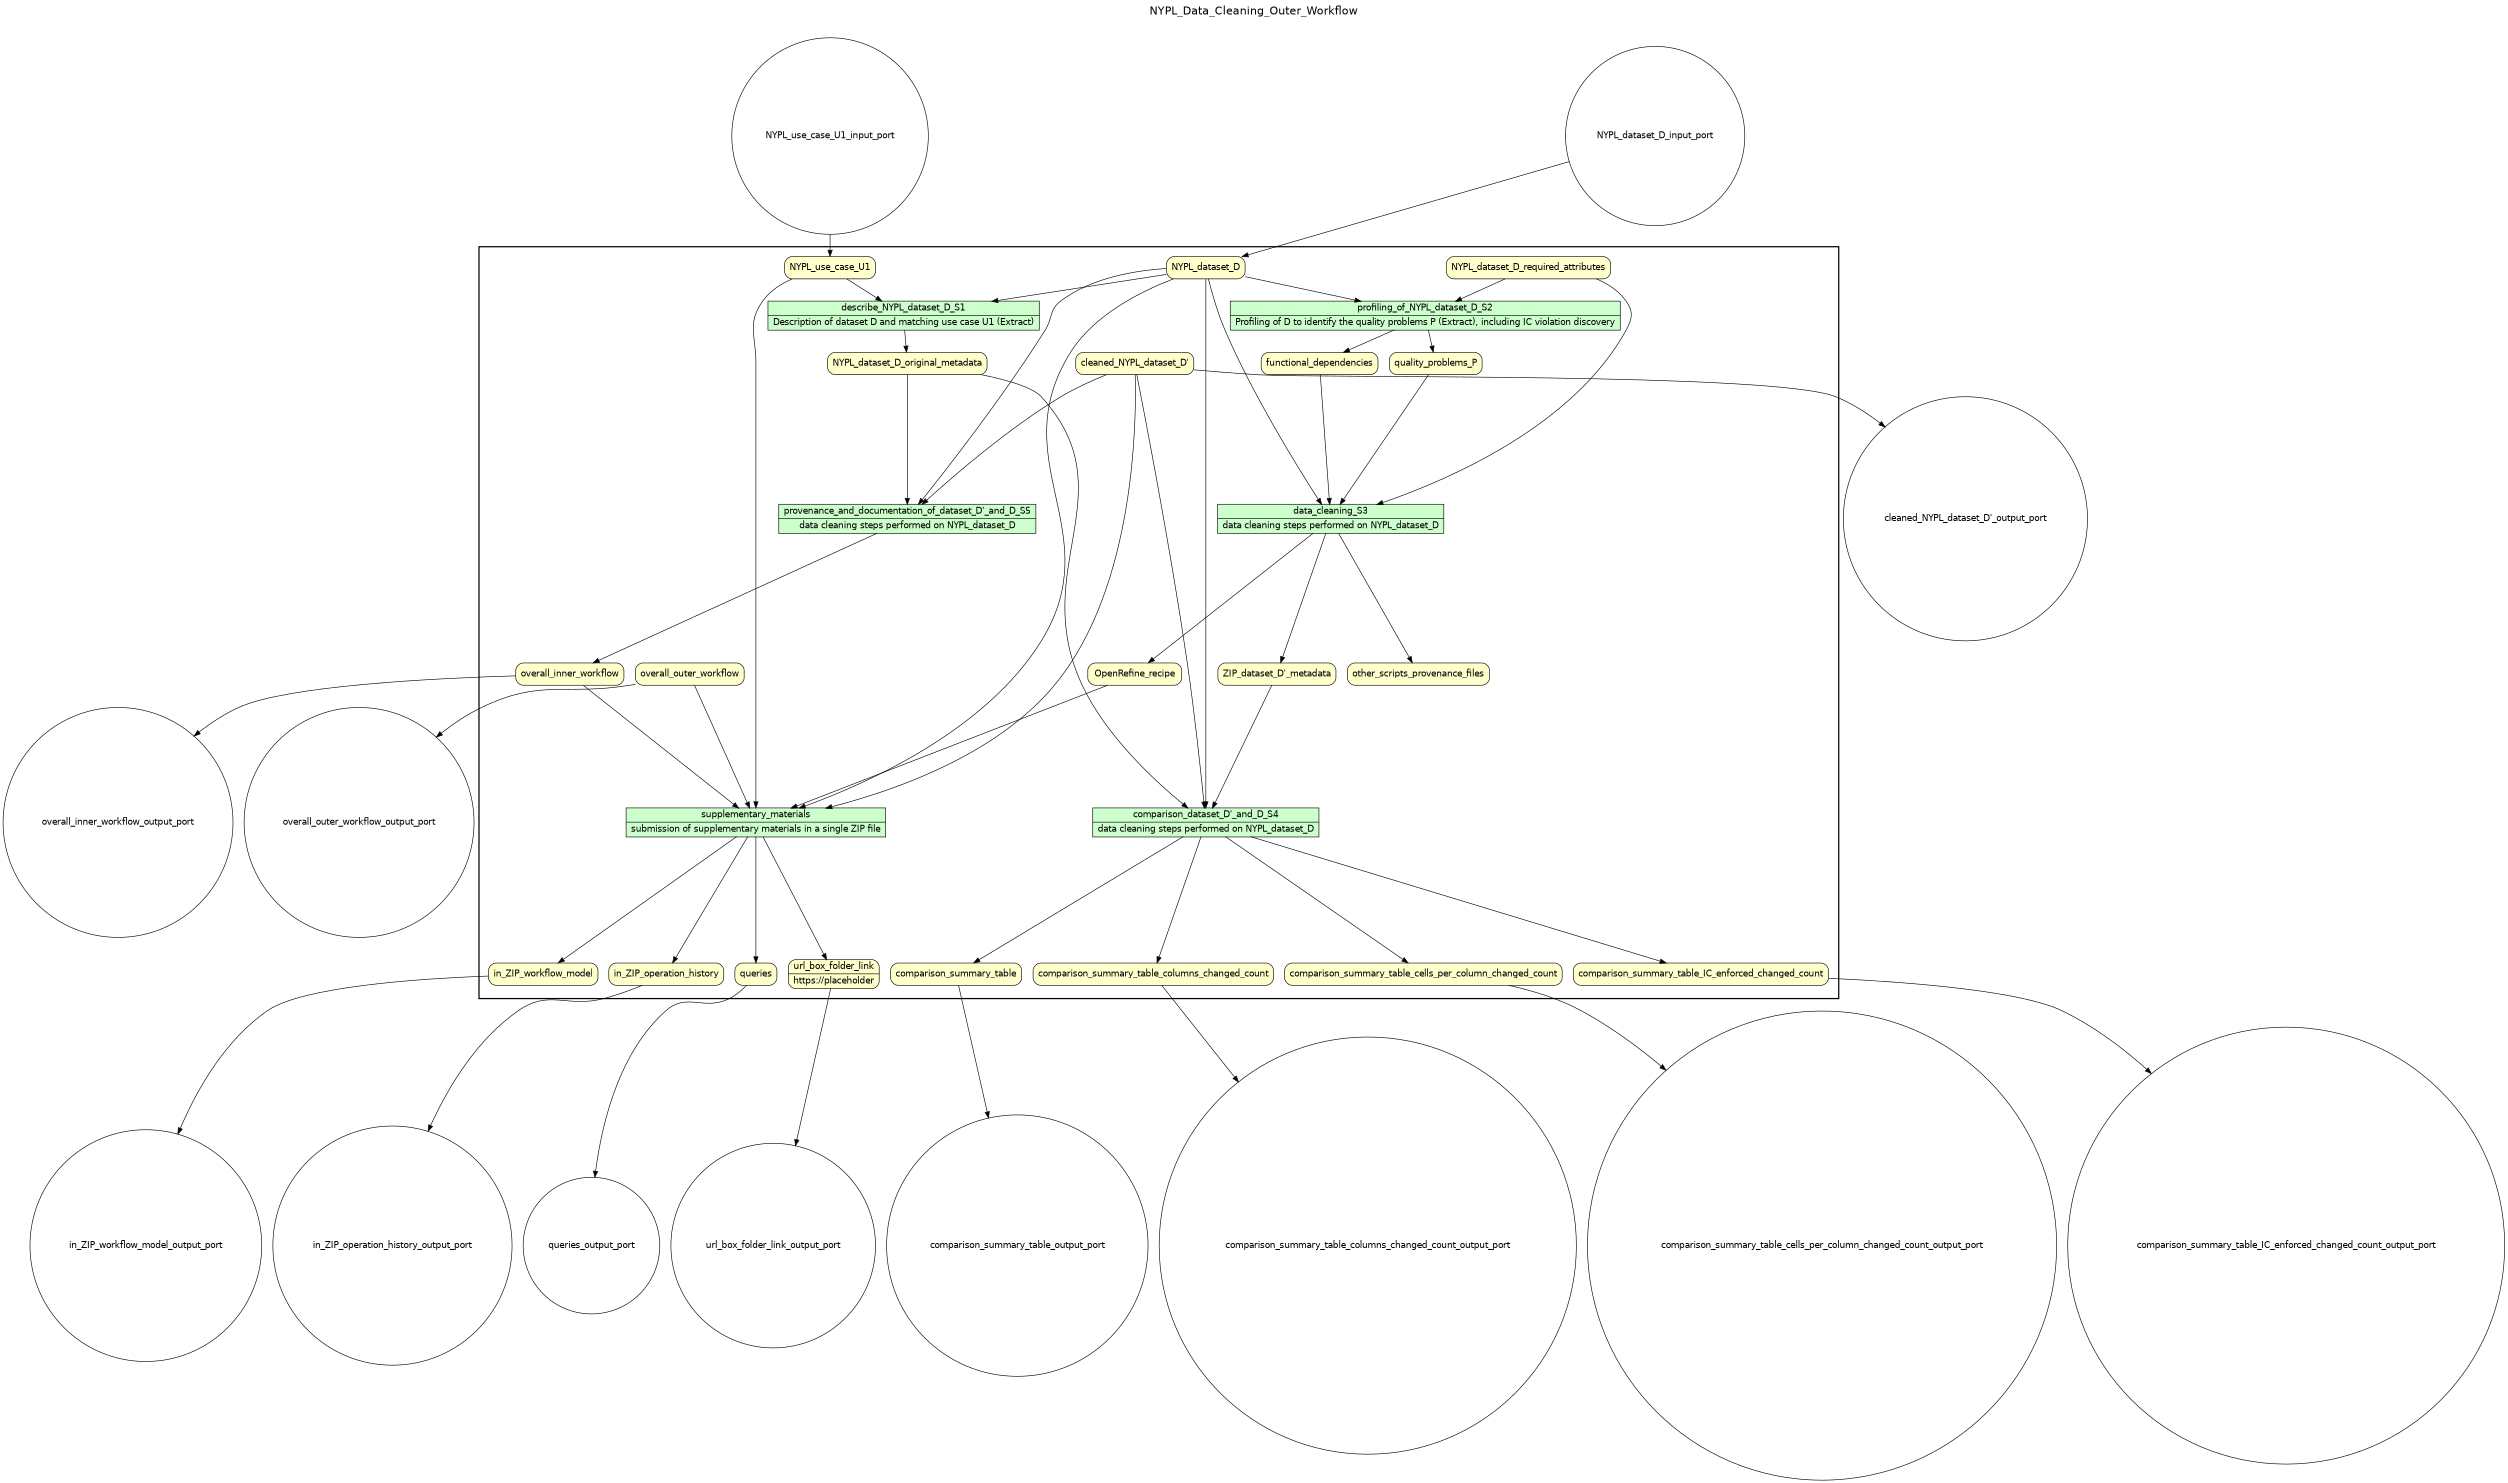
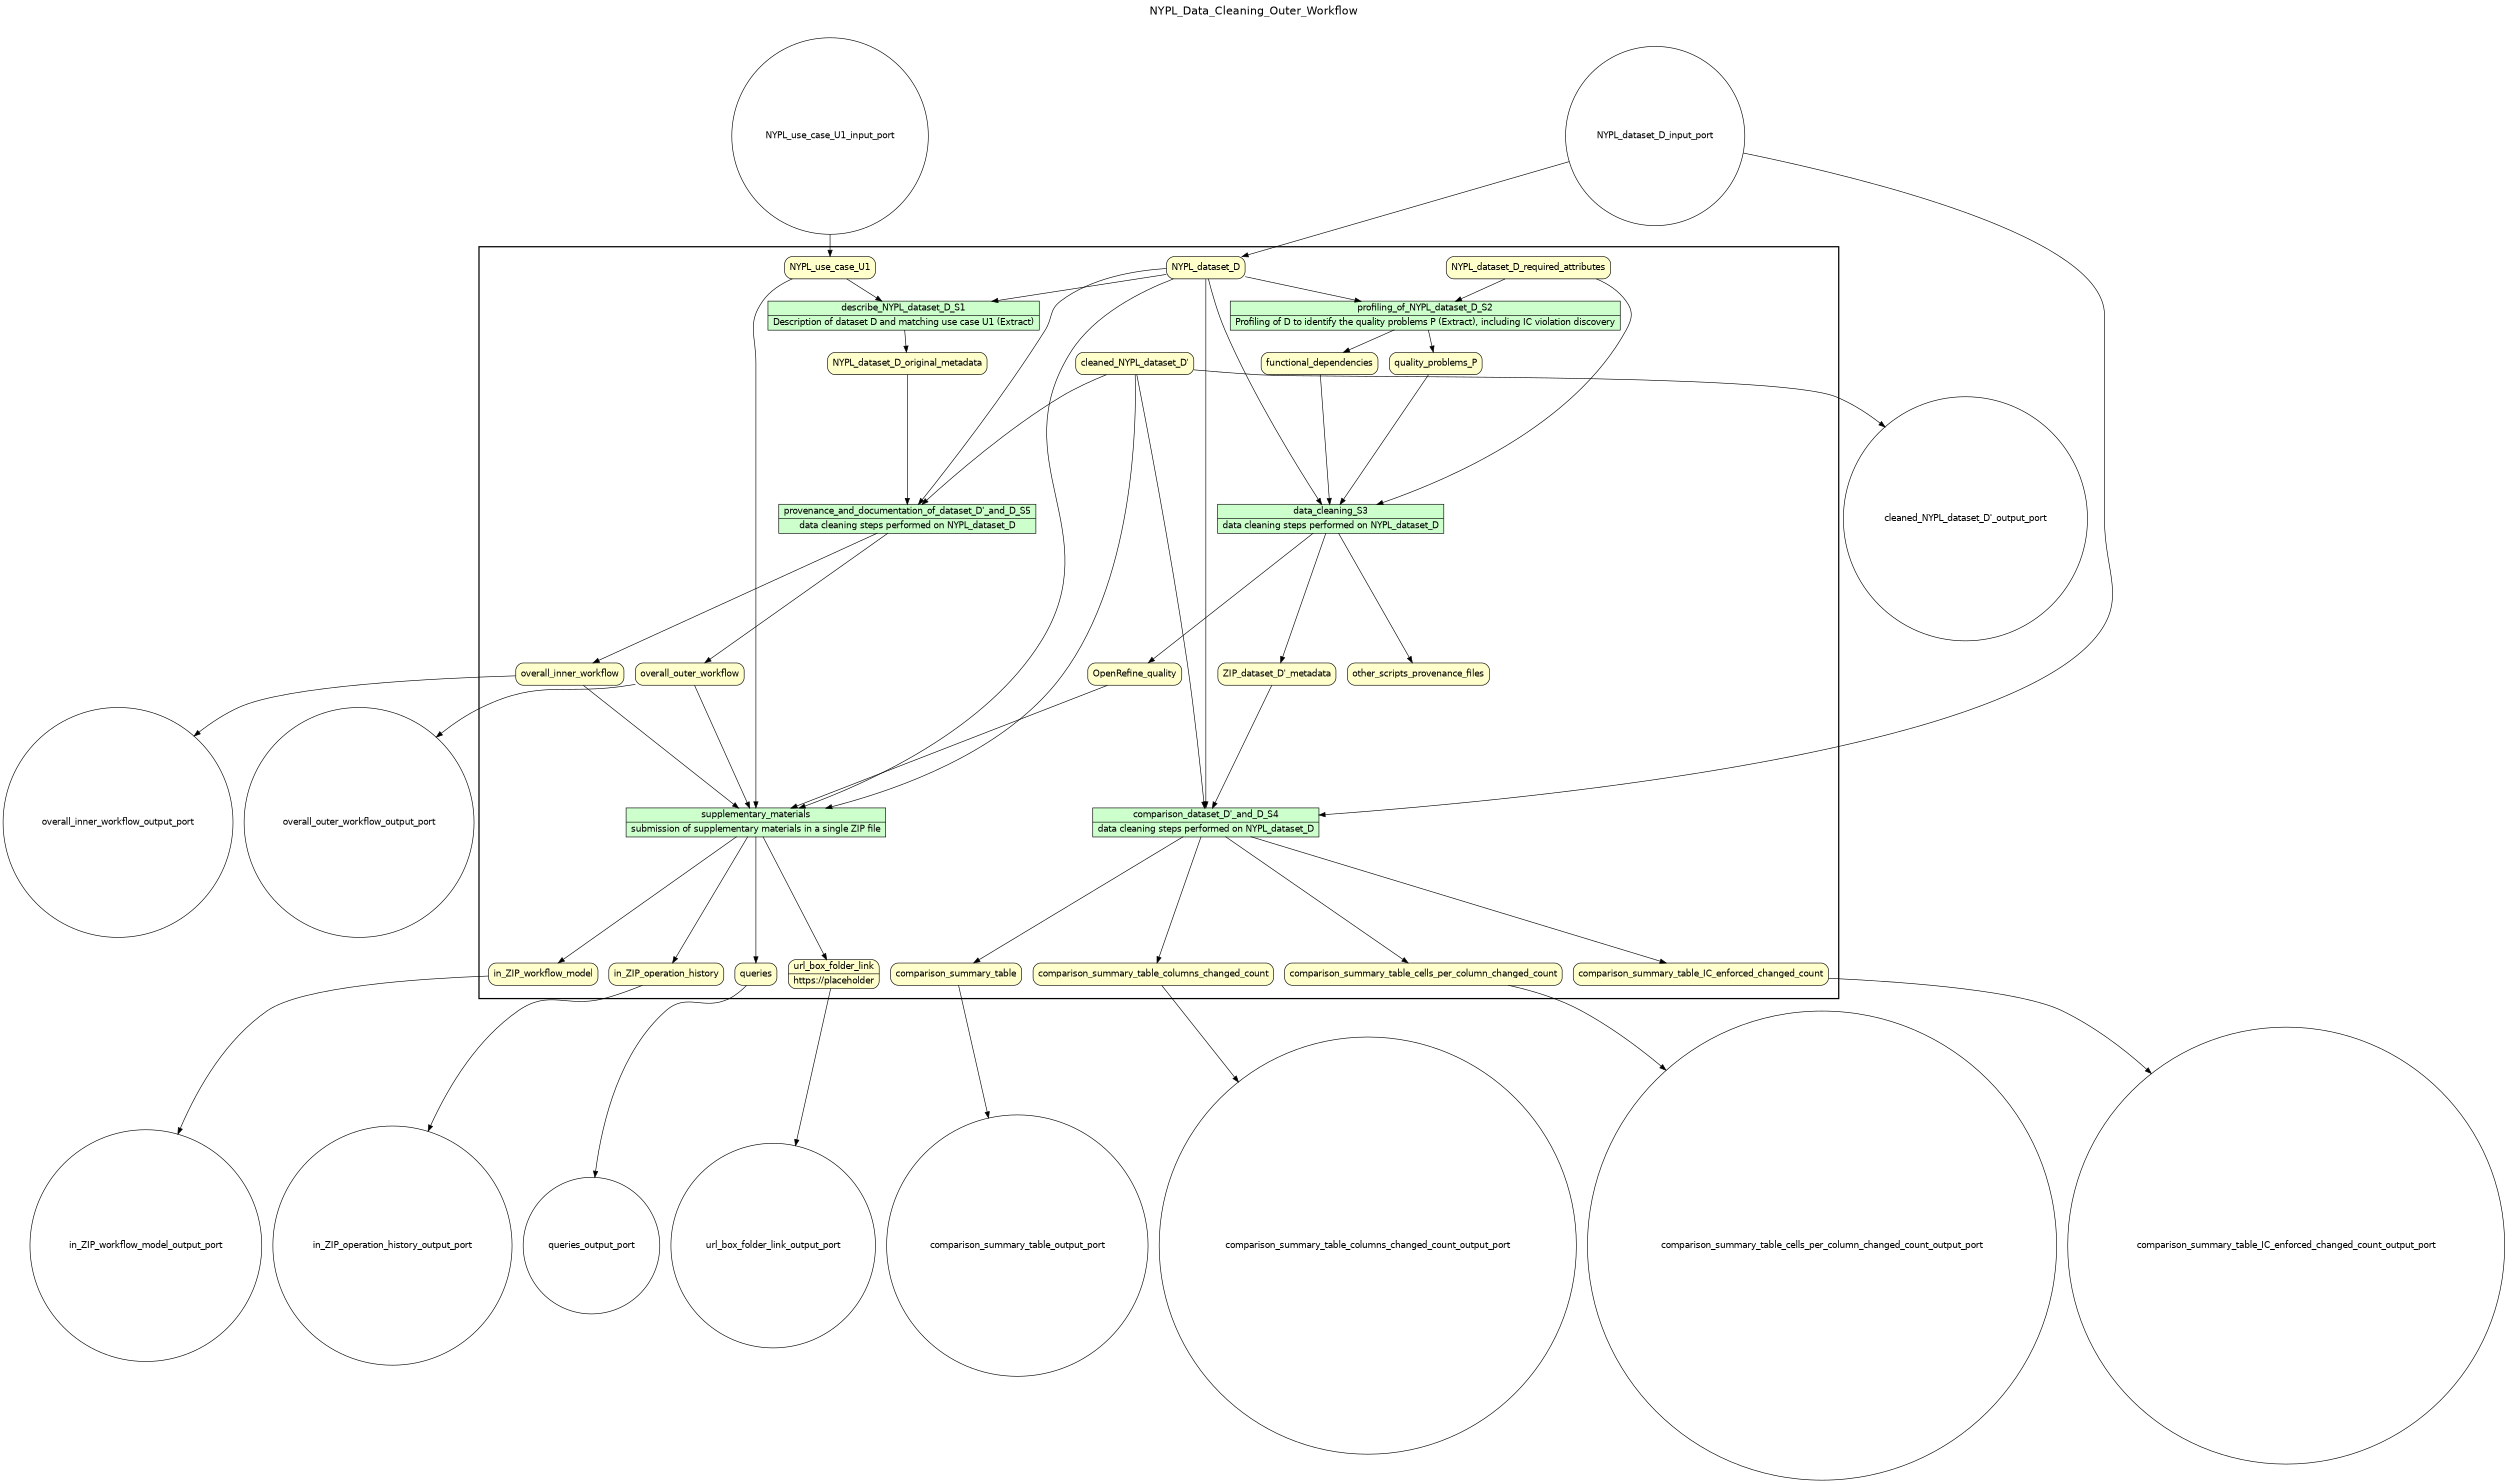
  digraph {
    fontname=Helvetica
    fontsize=18
    label=NYPL_Data_Cleaning_Outer_Workflow
    labelloc=t
    rankdir=TB
    node [fillcolor="#FFFFCC" fontname=Helvetica peripheries=1 shape=box style="rounded,filled"]
    n1 [fillcolor="#CCFFCC" label="{<f0> describe_NYPL_dataset_D_S1 |<f1> Description of dataset D and matching use case U1 (Extract)}" rankdir=LR shape=record style=filled]
    NYPL_dataset_D_required_attributes
    NYPL_dataset_D_original_metadata
    n4 [fillcolor="#CCFFCC" label="{<f0> profiling_of_NYPL_dataset_D_S2 |<f1> Profiling of D to identify the quality problems P (Extract), including IC violation discovery}" rankdir=LR shape=record style=filled]
    quality_problems_P
    functional_dependencies
    n7 [fillcolor="#CCFFCC" label="{<f0> data_cleaning_S3 |<f1> data cleaning steps performed on NYPL_dataset_D}" rankdir=LR shape=record style=filled]
    "cleaned_NYPL_dataset_D'"
    n9 [label="ZIP_dataset_D'_metadata"]
-   OpenRefine_recipe
+   OpenRefine_recipe [label=OpenRefine_quality]
    other_scripts_provenance_files
    n12 [fillcolor="#CCFFCC" label="{<f0> comparison_dataset_D'_and_D_S4 |<f1> data cleaning steps performed on NYPL_dataset_D}" rankdir=LR shape=record style=filled]
    comparison_summary_table
    comparison_summary_table_columns_changed_count
    comparison_summary_table_cells_per_column_changed_count
    comparison_summary_table_IC_enforced_changed_count
    n17 [fillcolor="#CCFFCC" label="{<f0> provenance_and_documentation_of_dataset_D'_and_D_S5 |<f1> data cleaning steps performed on NYPL_dataset_D}" rankdir=LR shape=record style=filled]
    overall_outer_workflow
    overall_inner_workflow
    n20 [fillcolor="#CCFFCC" label="{<f0> supplementary_materials |<f1> submission of supplementary materials in a single ZIP file}" rankdir=LR shape=record style=filled]
    in_ZIP_workflow_model
    in_ZIP_operation_history
    queries
    n24 [label="{<f0> url_box_folder_link |<f1> https\://placeholder}" rankdir=LR shape=record]
    NYPL_dataset_D
    NYPL_use_case_U1
    "cleaned_NYPL_dataset_D'_output_port" [fillcolor="#FFFFFF" shape=circle width=0.2]
    comparison_summary_table_output_port [fillcolor="#FFFFFF" shape=circle width=0.2]
    comparison_summary_table_columns_changed_count_output_port [fillcolor="#FFFFFF" shape=circle width=0.2]
    comparison_summary_table_cells_per_column_changed_count_output_port [fillcolor="#FFFFFF" shape=circle width=0.2]
    comparison_summary_table_IC_enforced_changed_count_output_port [fillcolor="#FFFFFF" shape=circle width=0.2]
    overall_outer_workflow_output_port [fillcolor="#FFFFFF" shape=circle width=0.2]
    overall_inner_workflow_output_port [fillcolor="#FFFFFF" shape=circle width=0.2]
    in_ZIP_workflow_model_output_port [fillcolor="#FFFFFF" shape=circle width=0.2]
    in_ZIP_operation_history_output_port [fillcolor="#FFFFFF" shape=circle width=0.2]
    queries_output_port [fillcolor="#FFFFFF" shape=circle width=0.2]
    url_box_folder_link_output_port [fillcolor="#FFFFFF" shape=circle width=0.2]
    NYPL_dataset_D_input_port [fillcolor="#FFFFFF" shape=circle width=0.2]
    NYPL_use_case_U1_input_port [fillcolor="#FFFFFF" shape=circle width=0.2]
    subgraph cluster_1 {
      color=black
      label=""
      penwidth=2
      subgraph cluster_2 {
        color=black
        label=""
        penwidth=0
        n1
        NYPL_dataset_D_required_attributes
        NYPL_dataset_D_original_metadata
        n4
        quality_problems_P
        functional_dependencies
        n7
        "cleaned_NYPL_dataset_D'"
        n9
        OpenRefine_recipe
        other_scripts_provenance_files
        n12
        comparison_summary_table
        comparison_summary_table_columns_changed_count
        comparison_summary_table_cells_per_column_changed_count
        comparison_summary_table_IC_enforced_changed_count
        n17
        overall_outer_workflow
        overall_inner_workflow
        n20
        in_ZIP_workflow_model
        in_ZIP_operation_history
        queries
        n24
        NYPL_dataset_D
        NYPL_use_case_U1
      }
    }
    n1 -> NYPL_dataset_D_original_metadata
    NYPL_dataset_D_required_attributes -> n4
    NYPL_dataset_D_required_attributes -> n7
-   NYPL_dataset_D_original_metadata -> n12
+   NYPL_dataset_D_input_port -> n12
    NYPL_dataset_D_original_metadata -> n17
    n4 -> quality_problems_P
    n4 -> functional_dependencies
    quality_problems_P -> n7
    functional_dependencies -> n7
    n7 -> n9
    n7 -> OpenRefine_recipe
    n7 -> other_scripts_provenance_files
    "cleaned_NYPL_dataset_D'" -> n12
    "cleaned_NYPL_dataset_D'" -> n17
    "cleaned_NYPL_dataset_D'" -> n20
    "cleaned_NYPL_dataset_D'" -> "cleaned_NYPL_dataset_D'_output_port"
    n9 -> n12
    OpenRefine_recipe -> n20
    n12 -> comparison_summary_table
    n12 -> comparison_summary_table_columns_changed_count
    n12 -> comparison_summary_table_cells_per_column_changed_count
    n12 -> comparison_summary_table_IC_enforced_changed_count
    comparison_summary_table -> comparison_summary_table_output_port
    comparison_summary_table_columns_changed_count -> comparison_summary_table_columns_changed_count_output_port
    comparison_summary_table_cells_per_column_changed_count -> comparison_summary_table_cells_per_column_changed_count_output_port
    comparison_summary_table_IC_enforced_changed_count -> comparison_summary_table_IC_enforced_changed_count_output_port
+   n17 -> overall_outer_workflow
    n17 -> overall_inner_workflow
    overall_outer_workflow -> n20
    overall_outer_workflow -> overall_outer_workflow_output_port
    overall_inner_workflow -> n20
    overall_inner_workflow -> overall_inner_workflow_output_port
    n20 -> in_ZIP_workflow_model
    n20 -> in_ZIP_operation_history
    n20 -> queries
    n20 -> n24
    in_ZIP_workflow_model -> in_ZIP_workflow_model_output_port
    in_ZIP_operation_history -> in_ZIP_operation_history_output_port
    queries -> queries_output_port
    n24 -> url_box_folder_link_output_port
    NYPL_dataset_D -> n1
    NYPL_dataset_D -> n4
    NYPL_dataset_D -> n7
    NYPL_dataset_D -> n12
    NYPL_dataset_D -> n17
    NYPL_dataset_D -> n20
    NYPL_use_case_U1 -> n1
    NYPL_use_case_U1 -> n20
    NYPL_dataset_D_input_port -> NYPL_dataset_D
    NYPL_use_case_U1_input_port -> NYPL_use_case_U1
  }
